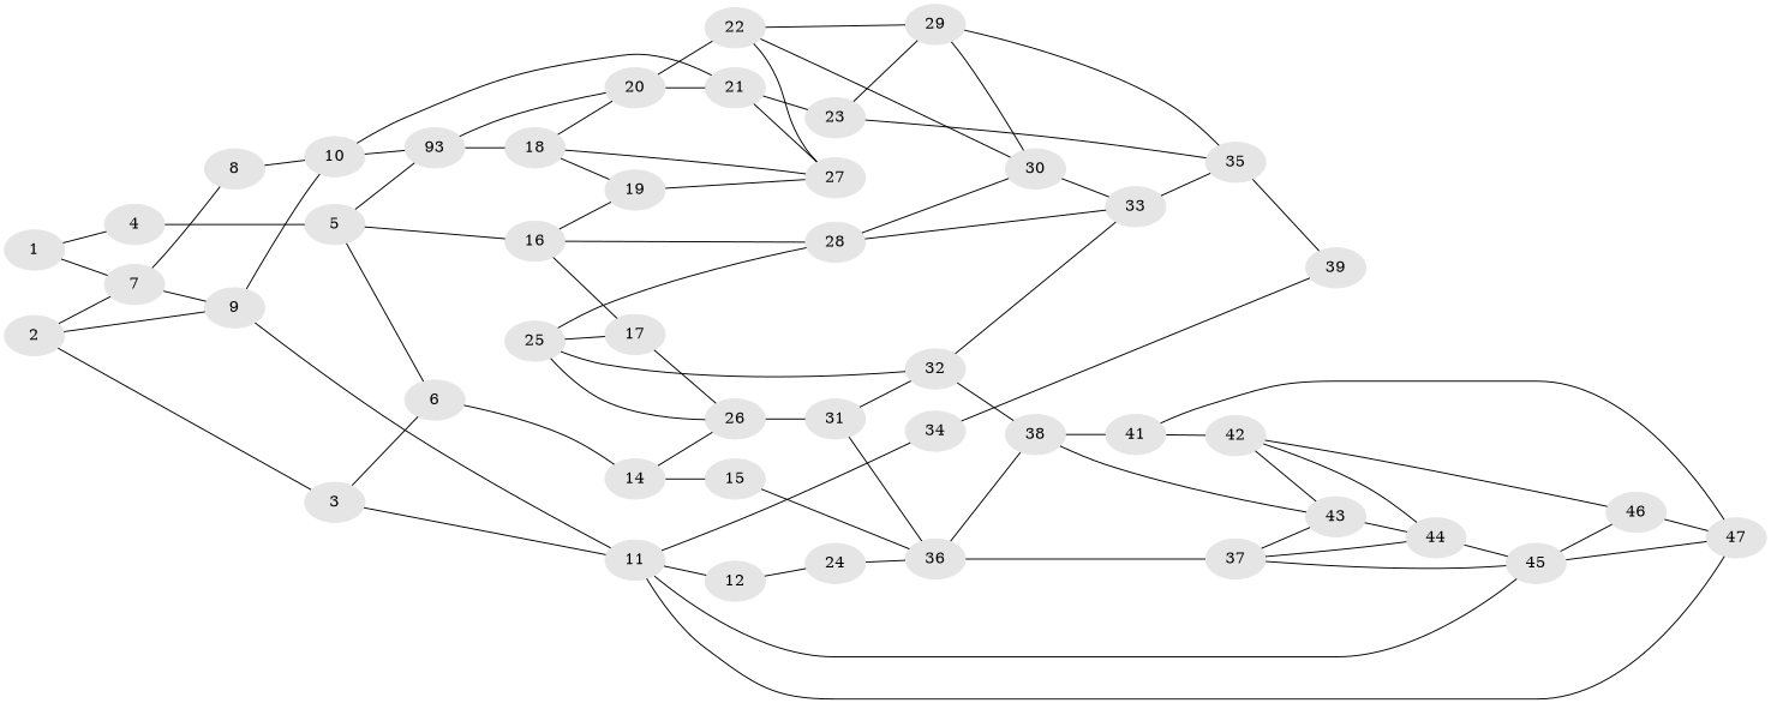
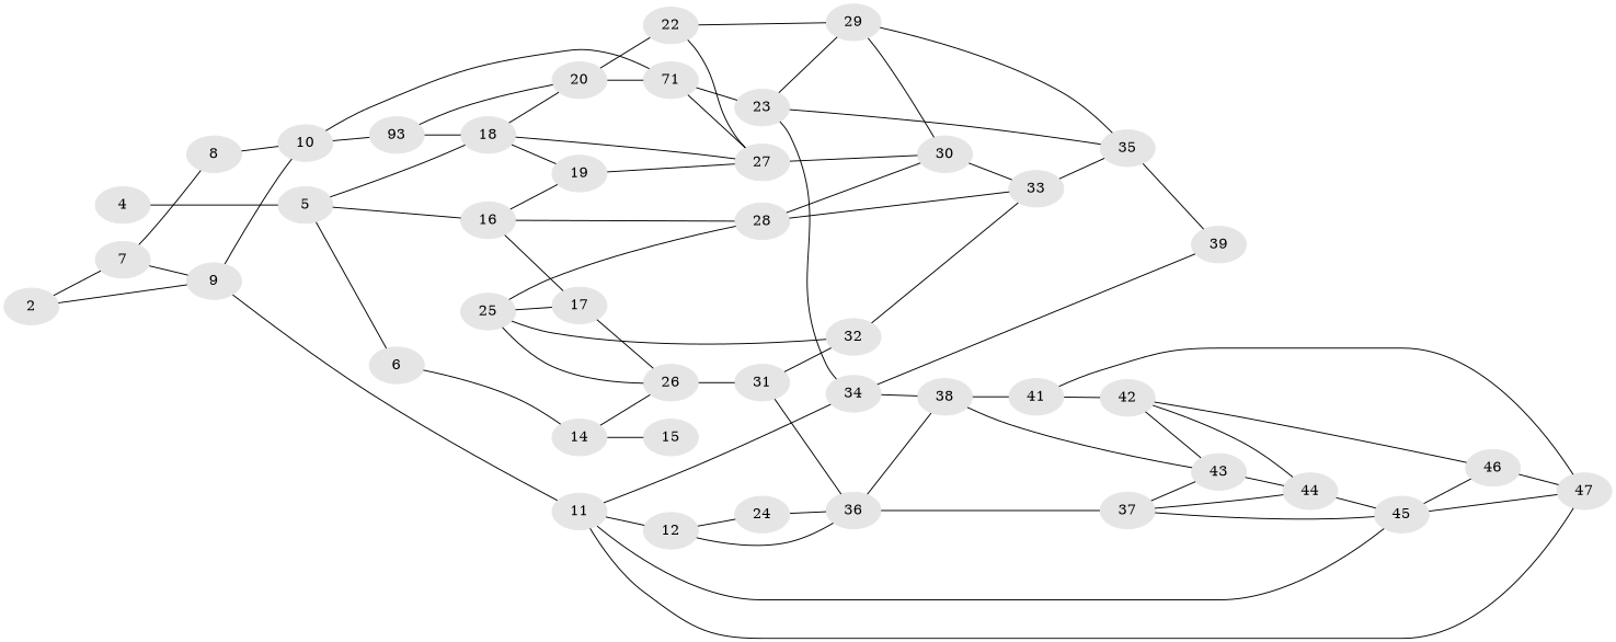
  graph {
    rankdir=LR
    node [color=gray90 style=filled]
    edge [weight=1.0]
-   1
    4
    7
    5
    9
    8
    2
-   3
    6
    11
    10
    14
    12
    34
    47
    45
    n17 [label=93]
    16
    18
    20
    17
    19
    28
    24
    15
    26
-   21
+   21 [label=71]
    27
    23
    39
    36
    46
    22
    31
    37
    38
    30
    33
    29
    35
    43
    44
    25
    32
    41
    42
-   1 -- 4
-   1 -- 7
    4 -- 5
    7 -- 9
    7 -- 8
    5 -- 6
-   5 -- n17
+   5 -- 18
    5 -- 16
    9 -- 11
    9 -- 10
    8 -- 10
    2 -- 7
    2 -- 9
-   2 -- 3
-   3 -- 6
-   3 -- 11
    6 -- 14
    11 -- 12
    11 -- 34
    11 -- 47
    11 -- 45
    10 -- n17
    10 -- 21
    14 -- 15
    14 -- 26
    12 -- 24
    34 -- 39
    45 -- 47
    45 -- 46
    n17 -- 18
    n17 -- 20
    16 -- 17
    16 -- 19
    16 -- 28
    18 -- 20
    18 -- 19
    18 -- 27
    20 -- 21
    20 -- 22
    17 -- 26
    19 -- 27
    28 -- 30
    28 -- 33
    24 -- 36
-   15 -- 36
+   12 -- 36
    26 -- 31
    21 -- 27
    21 -- 23
-   22 -- 30
+   27 -- 30
+   23 -- 34
    23 -- 29
    23 -- 35
    36 -- 37 [weight=2.0]
    36 -- 38
    46 -- 47
    22 -- 27
    22 -- 29
    31 -- 36
    31 -- 32
    37 -- 45
    37 -- 43
    37 -- 44
    38 -- 43
    38 -- 41
    30 -- 33
    33 -- 35
    29 -- 30
    29 -- 35
    35 -- 39
    43 -- 44
    44 -- 45
    25 -- 17
    25 -- 28
    25 -- 26
    25 -- 32
-   32 -- 38
+   34 -- 38
    32 -- 33
    41 -- 47
    41 -- 42
    42 -- 46
    42 -- 43
    42 -- 44
  }
